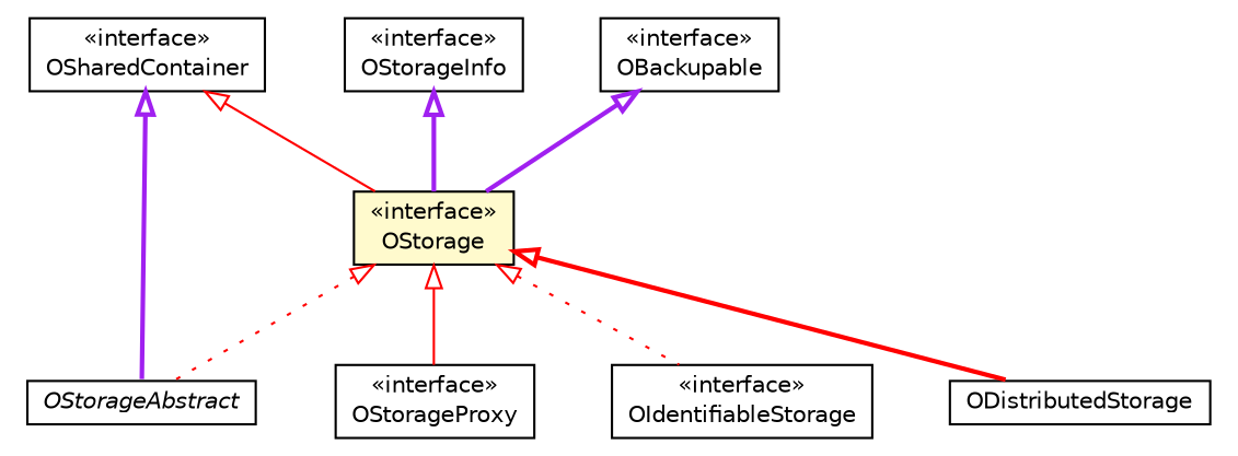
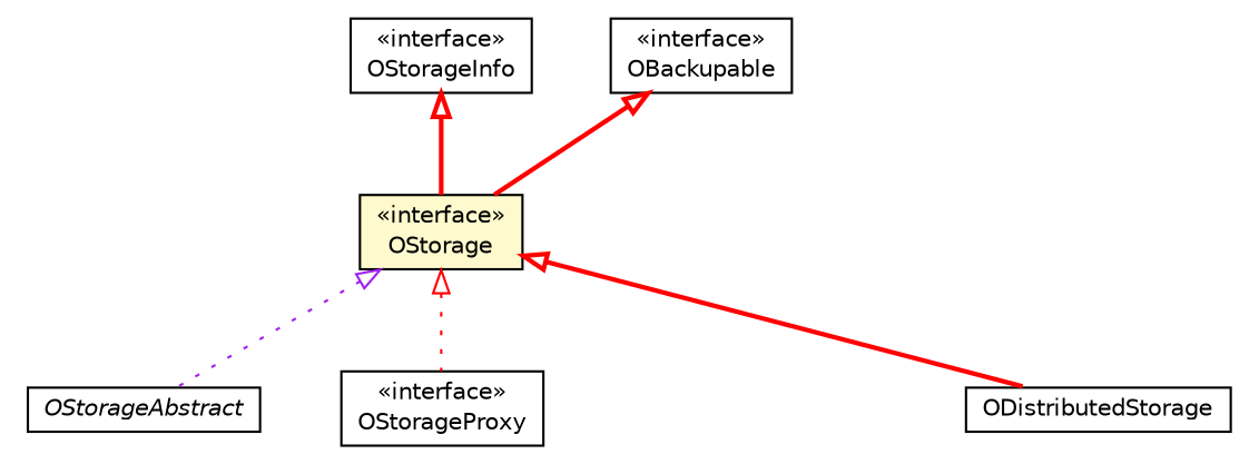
  digraph {
    nodesep=0.25
    ranksep=0.5
    node [fontcolor=black fontname=Helvetica fontsize=10.0 shape=plaintext]
    edge [arrowtail=empty color=red dir=back fontname=Helvetica fontsize=10 headport=p labelfontname=Helvetica labelfontsize=10 style=bold tailport=p]
-   n1 [label=<<table title="com.orientechnologies.common.concur.resource.OSharedContainer" border="0" cellborder="1" cellspacing="0" cellpadding="2" port="p" href="../../../common/concur/resource/OSharedContainer.html"> 		<tr><td><table border="0" cellspacing="0" cellpadding="1"> <tr><td align="center" balign="center"> &#171;interface&#187; </td></tr> <tr><td align="center" balign="center"> OSharedContainer </td></tr> 		</table></td></tr> 		</table>>]
    n2 [label=<<table title="com.orientechnologies.orient.core.storage.OStorage" border="0" cellborder="1" cellspacing="0" cellpadding="2" port="p" bgcolor="lemonChiffon" href="./OStorage.html"> 		<tr><td><table border="0" cellspacing="0" cellpadding="1"> <tr><td align="center" balign="center"> &#171;interface&#187; </td></tr> <tr><td align="center" balign="center"> OStorage </td></tr> 		</table></td></tr> 		</table>>]
    n3 [label=<<table title="com.orientechnologies.orient.core.storage.OStorageAbstract" border="0" cellborder="1" cellspacing="0" cellpadding="2" port="p" href="./OStorageAbstract.html"> 		<tr><td><table border="0" cellspacing="0" cellpadding="1"> <tr><td align="center" balign="center"><font face="Helvetica-Oblique"> OStorageAbstract </font></td></tr> 		</table></td></tr> 		</table>>]
    n4 [label=<<table title="com.orientechnologies.orient.core.storage.OStorageProxy" border="0" cellborder="1" cellspacing="0" cellpadding="2" port="p" href="./OStorageProxy.html"> 		<tr><td><table border="0" cellspacing="0" cellpadding="1"> <tr><td align="center" balign="center"> &#171;interface&#187; </td></tr> <tr><td align="center" balign="center"> OStorageProxy </td></tr> 		</table></td></tr> 		</table>>]
-   n5 [label=<<table title="com.orientechnologies.orient.core.storage.OIdentifiableStorage" border="0" cellborder="1" cellspacing="0" cellpadding="2" port="p" href="./OIdentifiableStorage.html"> 		<tr><td><table border="0" cellspacing="0" cellpadding="1"> <tr><td align="center" balign="center"> &#171;interface&#187; </td></tr> <tr><td align="center" balign="center"> OIdentifiableStorage </td></tr> 		</table></td></tr> 		</table>>]
    n6 [label=<<table title="com.orientechnologies.orient.server.distributed.impl.ODistributedStorage" border="0" cellborder="1" cellspacing="0" cellpadding="2" port="p" href="../../server/distributed/impl/ODistributedStorage.html"> 		<tr><td><table border="0" cellspacing="0" cellpadding="1"> <tr><td align="center" balign="center"> ODistributedStorage </td></tr> 		</table></td></tr> 		</table>>]
    n7 [label=<<table title="com.orientechnologies.orient.core.storage.OStorageInfo" border="0" cellborder="1" cellspacing="0" cellpadding="2" port="p" href="./OStorageInfo.html"> 		<tr><td><table border="0" cellspacing="0" cellpadding="1"> <tr><td align="center" balign="center"> &#171;interface&#187; </td></tr> <tr><td align="center" balign="center"> OStorageInfo </td></tr> 		</table></td></tr> 		</table>>]
    n8 [label=<<table title="com.orientechnologies.orient.core.util.OBackupable" border="0" cellborder="1" cellspacing="0" cellpadding="2" port="p" href="../util/OBackupable.html"> 		<tr><td><table border="0" cellspacing="0" cellpadding="1"> <tr><td align="center" balign="center"> &#171;interface&#187; </td></tr> <tr><td align="center" balign="center"> OBackupable </td></tr> 		</table></td></tr> 		</table>>]
-   n1 -> n2 [style=solid]
-   n1 -> n3 [color=purple]
-   n2 -> n3 [style=dotted]
-   n2 -> n4 [style=solid]
-   n2 -> n5 [style=dotted]
+   n2 -> n3 [color=purple style=dotted]
+   n2 -> n4 [style=dotted]
    n2 -> n6
-   n7 -> n2 [color=purple]
-   n8 -> n2 [color=purple]
+   n7 -> n2
+   n8 -> n2
  }
